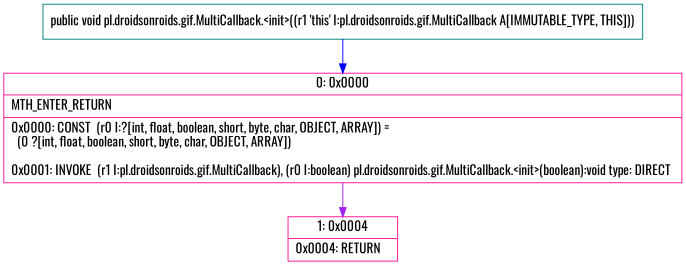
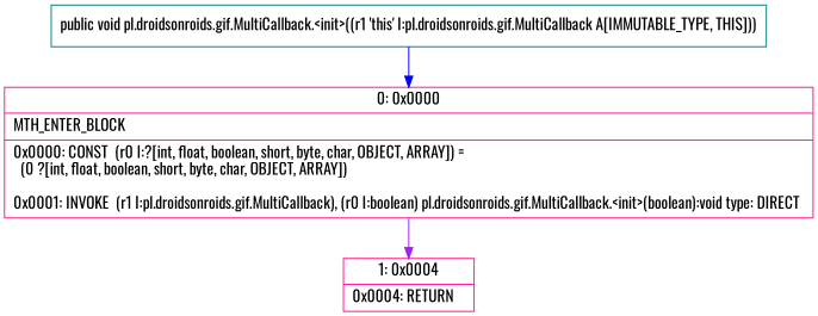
  digraph {
    fontname=Oswald
    node [shape=record color=deeppink fontname=Oswald]
    edge [fontname=Oswald]
-   n1 [label="{0\:\ 0x0000|MTH_ENTER_RETURN\l|0x0000: CONST  (r0 I:?[int, float, boolean, short, byte, char, OBJECT, ARRAY]) = \l  (0 ?[int, float, boolean, short, byte, char, OBJECT, ARRAY])\l \l0x0001: INVOKE  (r1 I:pl.droidsonroids.gif.MultiCallback), (r0 I:boolean) pl.droidsonroids.gif.MultiCallback.\<init\>(boolean):void type: DIRECT \l}"]
+   n1 [label="{0\:\ 0x0000|MTH_ENTER_BLOCK\l|0x0000: CONST  (r0 I:?[int, float, boolean, short, byte, char, OBJECT, ARRAY]) = \l  (0 ?[int, float, boolean, short, byte, char, OBJECT, ARRAY])\l \l0x0001: INVOKE  (r1 I:pl.droidsonroids.gif.MultiCallback), (r0 I:boolean) pl.droidsonroids.gif.MultiCallback.\<init\>(boolean):void type: DIRECT \l}"]
    n2 [label="{1\:\ 0x0004|0x0004: RETURN   \l}"]
    n3 [label="{public void pl.droidsonroids.gif.MultiCallback.\<init\>((r1 'this' I:pl.droidsonroids.gif.MultiCallback A[IMMUTABLE_TYPE, THIS])) }" color=teal]
    n1 -> n2 [color=purple]
    n3 -> n1 [color=blue]
  }
